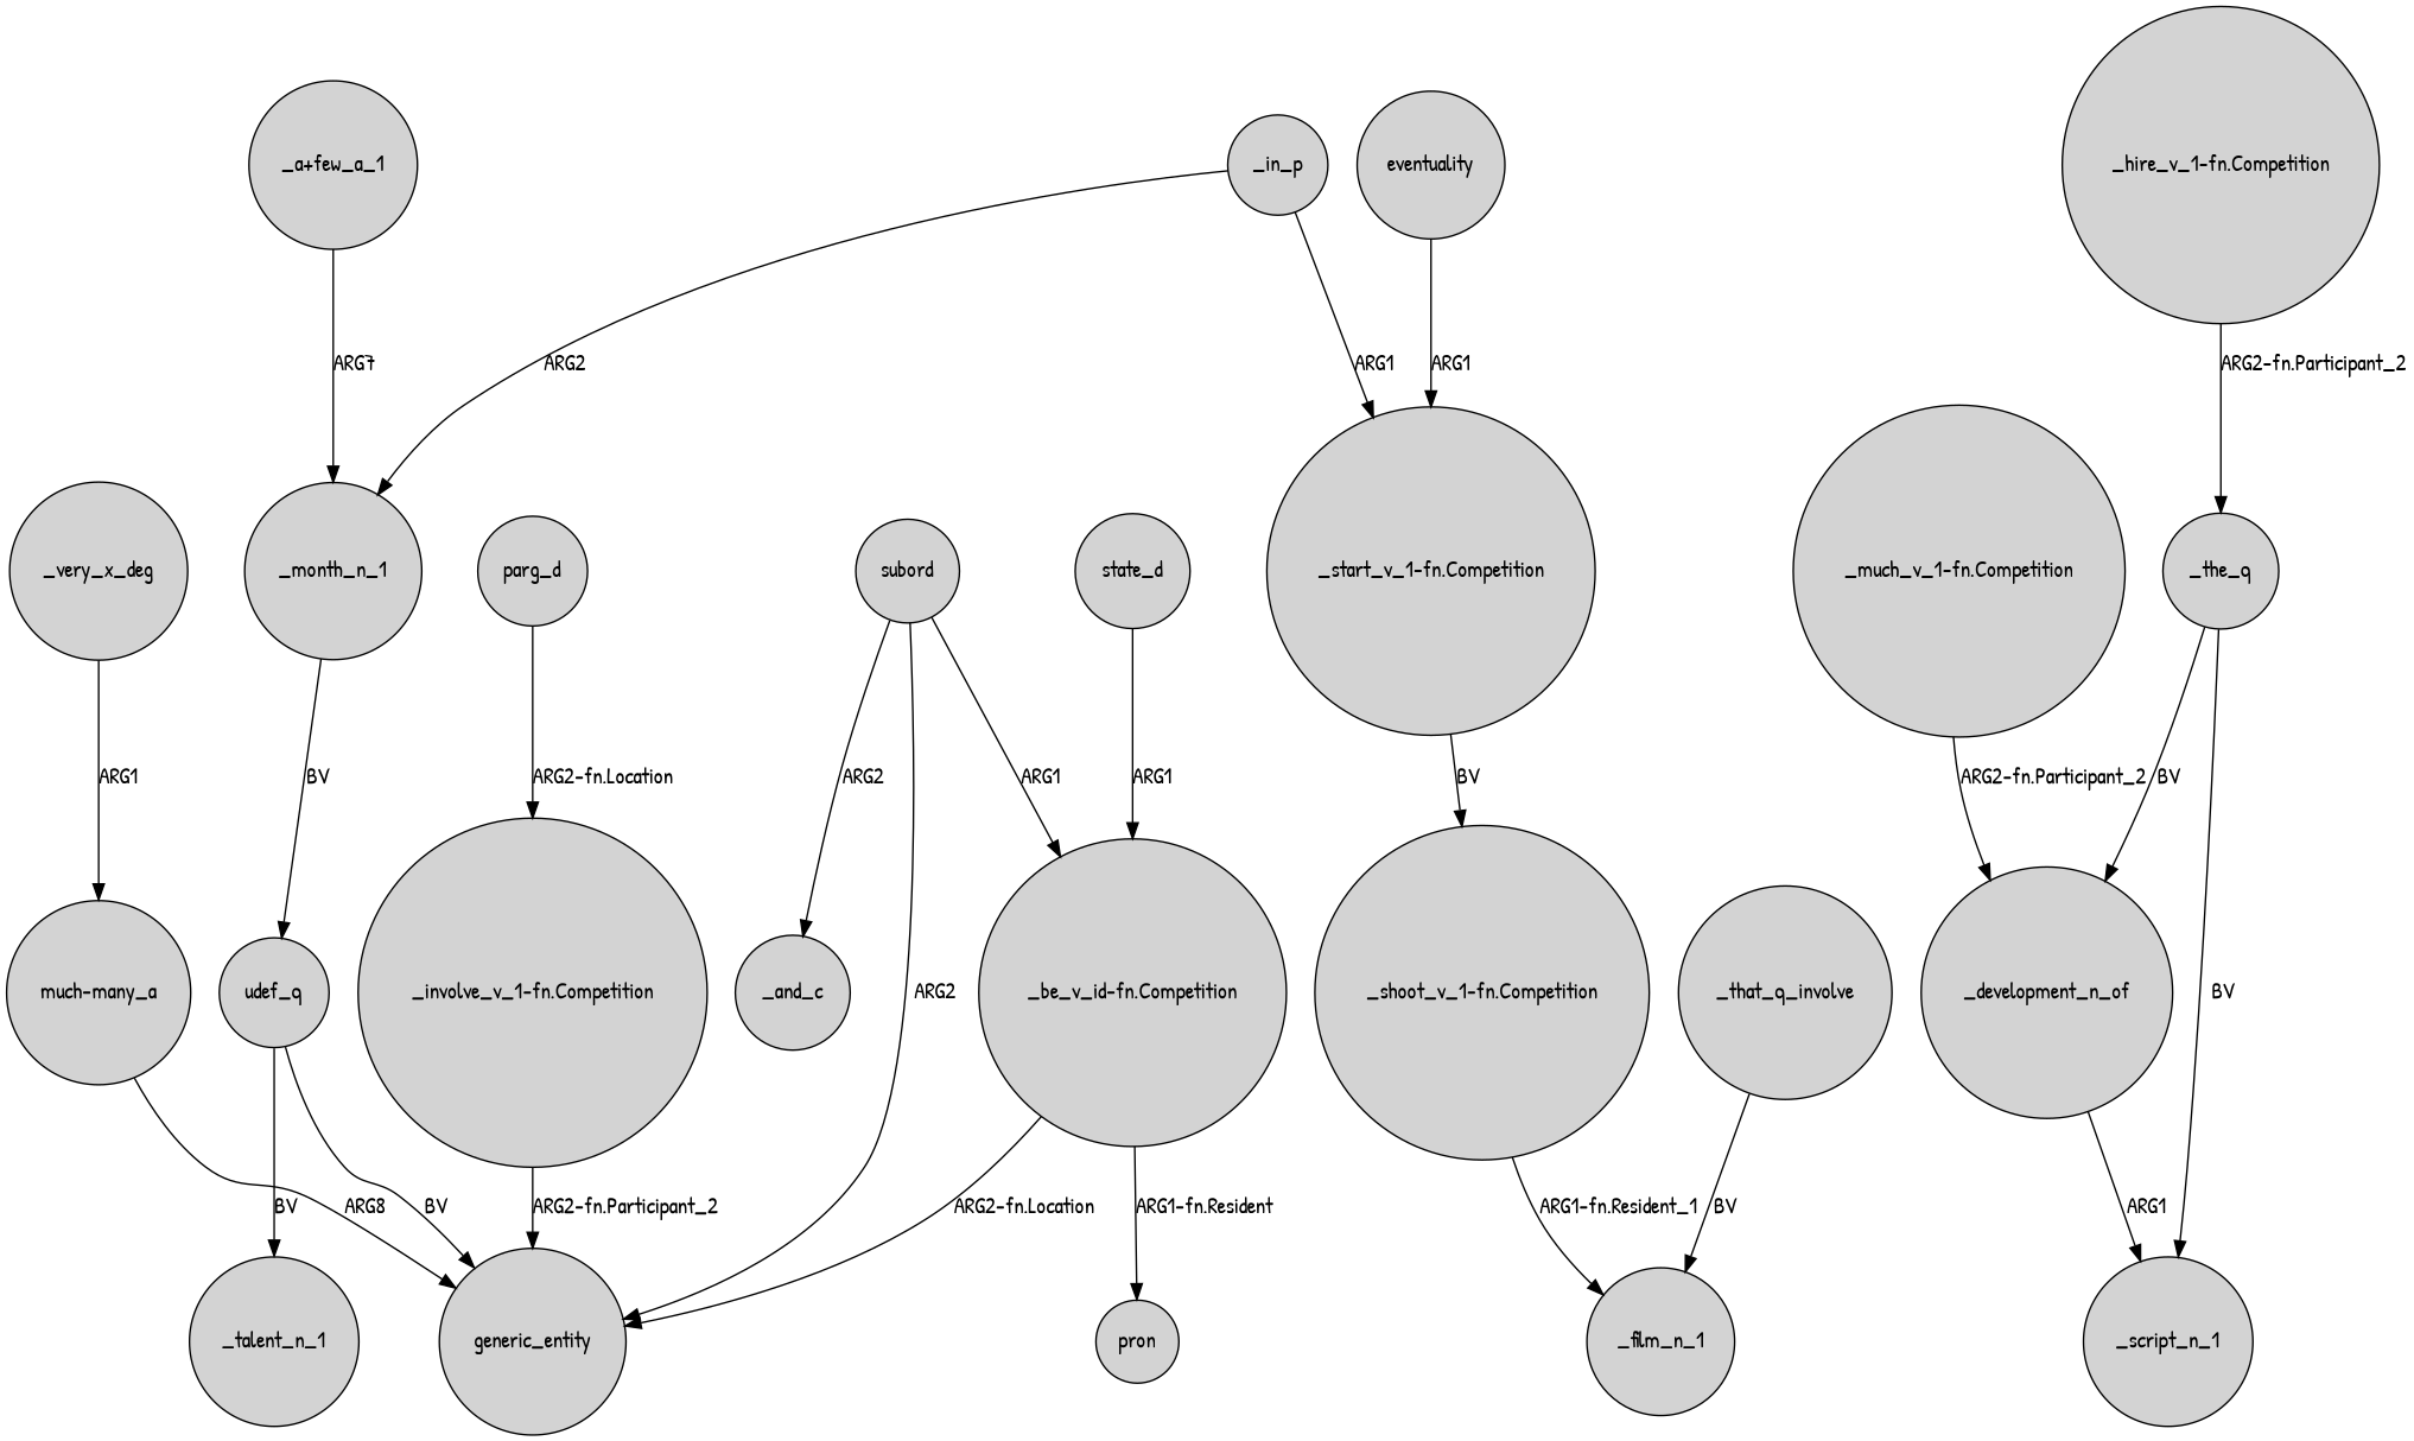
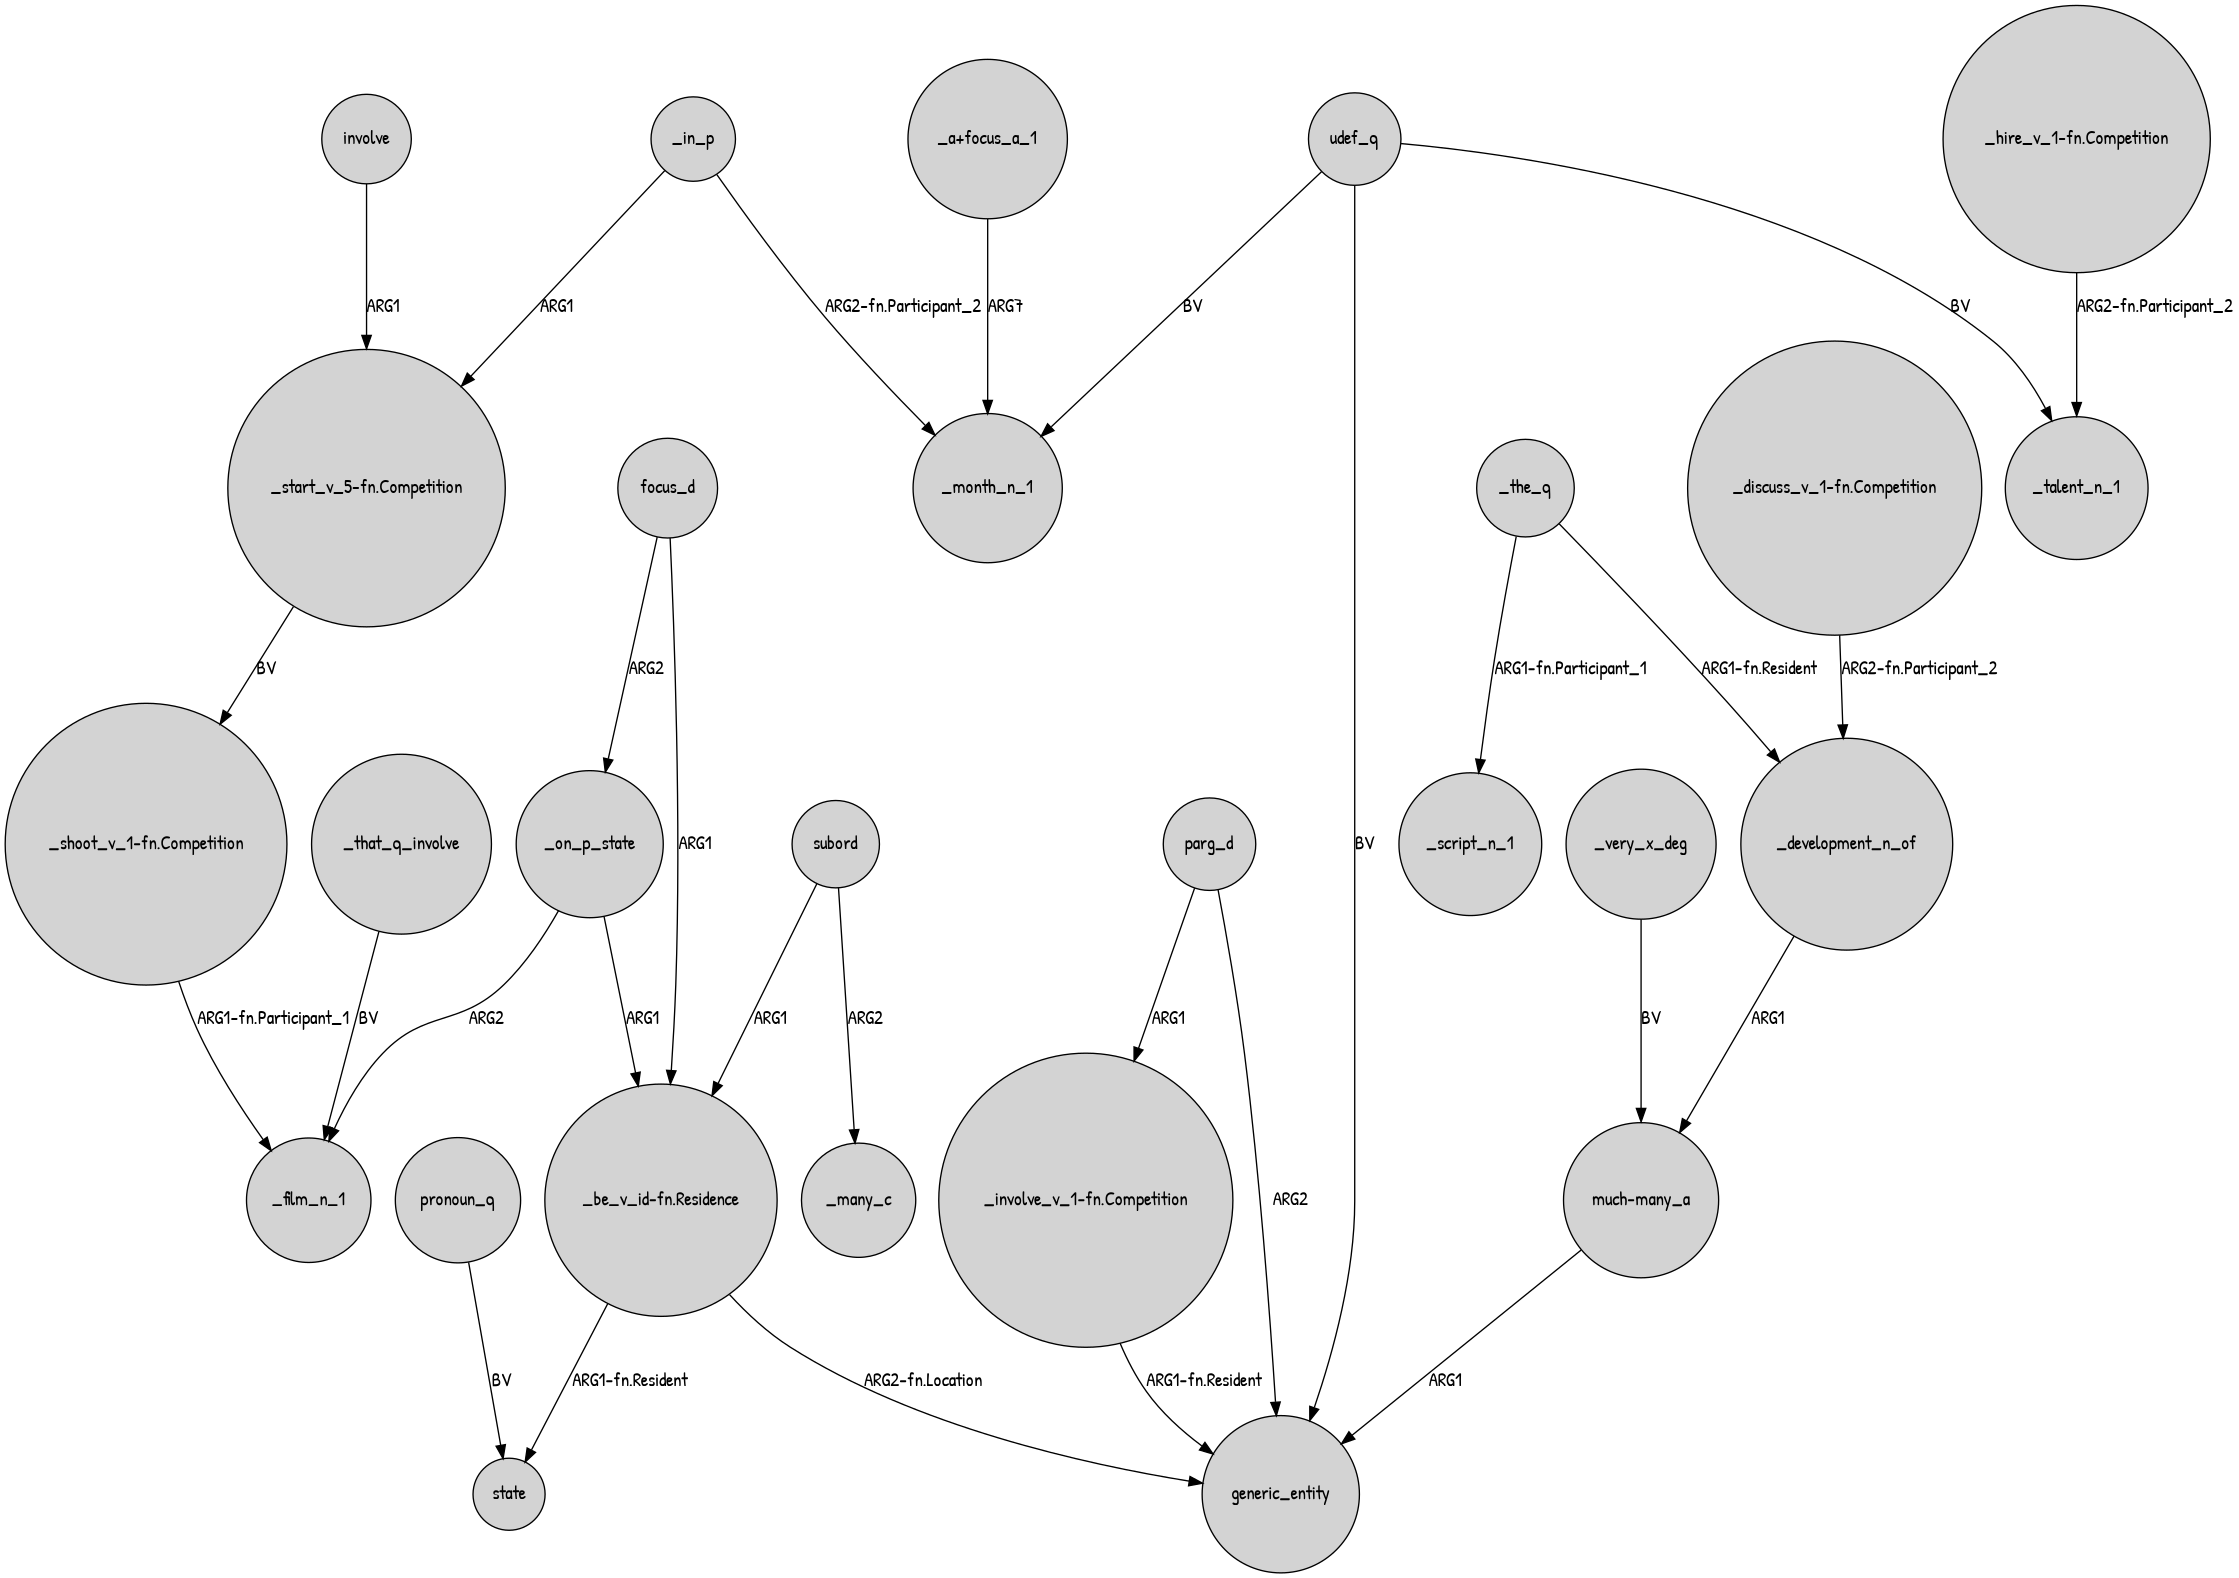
  digraph {
    fontname="Patrick Hand"
    node [fontname="Patrick Hand" shape=circle style=filled]
    edge [fontname="Patrick Hand"]
    udef_q
    _month_n_1
    generic_entity
    _talent_n_1
    subord
-   "_be_v_id-fn.Residence" [label="_be_v_id-fn.Competition"]
-   _and_c
-   pron
+   "_be_v_id-fn.Residence"
+   _and_c [label=_many_c]
+   pron [label=state]
    _the_q
    _development_n_of
    _script_n_1
+   _on_p_state
    _film_n_1
    parg_d
    "_involve_v_1-fn.Competition"
-   "_start_v_1-fn.Competition"
+   "_start_v_1-fn.Competition" [label="_start_v_5-fn.Competition"]
    "_shoot_v_1-fn.Competition"
-   focus_d [label=state_d]
+   focus_d
    "_hire_v_1-fn.Competition"
+   pronoun_q
    "much-many_a"
    _in_p
    n23 [label=_that_q_involve]
-   "_discuss_v_1-fn.Competition" [label="_much_v_1-fn.Competition"]
-   eventuality
+   "_discuss_v_1-fn.Competition"
+   eventuality [label=involve]
    _very_x_deg
-   "_a+few_a_1"
-   _month_n_1 -> udef_q [label=BV]
+   "_a+few_a_1" [label="_a+focus_a_1"]
+   udef_q -> _month_n_1 [label=BV]
    udef_q -> generic_entity [label=BV]
    udef_q -> _talent_n_1 [label=BV]
    subord -> "_be_v_id-fn.Residence" [label=ARG1]
    subord -> _and_c [label=ARG2]
    "_be_v_id-fn.Residence" -> generic_entity [label="ARG2-fn.Location"]
    "_be_v_id-fn.Residence" -> pron [label="ARG1-fn.Resident"]
-   _the_q -> _development_n_of [label=BV]
-   _the_q -> _script_n_1 [label=BV]
-   _development_n_of -> _script_n_1 [label=ARG1]
-   subord -> generic_entity [label=ARG2]
-   parg_d -> "_involve_v_1-fn.Competition" [label="ARG2-fn.Location"]
-   "_involve_v_1-fn.Competition" -> generic_entity [label="ARG2-fn.Participant_2"]
+   _the_q -> _development_n_of [label="ARG1-fn.Resident"]
+   _the_q -> _script_n_1 [label="ARG1-fn.Participant_1"]
+   _development_n_of -> "much-many_a" [label=ARG1]
+   _on_p_state -> "_be_v_id-fn.Residence" [label=ARG1]
+   _on_p_state -> _film_n_1 [label=ARG2]
+   parg_d -> generic_entity [label=ARG2]
+   parg_d -> "_involve_v_1-fn.Competition" [label=ARG1]
+   "_involve_v_1-fn.Competition" -> generic_entity [label="ARG1-fn.Resident"]
    "_start_v_1-fn.Competition" -> "_shoot_v_1-fn.Competition" [label=BV]
-   "_shoot_v_1-fn.Competition" -> _film_n_1 [label="ARG1-fn.Resident_1"]
+   "_shoot_v_1-fn.Competition" -> _film_n_1 [label="ARG1-fn.Participant_1"]
    focus_d -> "_be_v_id-fn.Residence" [label=ARG1]
-   "_hire_v_1-fn.Competition" -> _the_q [label="ARG2-fn.Participant_2"]
-   "much-many_a" -> generic_entity [label=ARG8]
-   _in_p -> _month_n_1 [label=ARG2]
+   focus_d -> _on_p_state [label=ARG2]
+   "_hire_v_1-fn.Competition" -> _talent_n_1 [label="ARG2-fn.Participant_2"]
+   pronoun_q -> pron [label=BV]
+   "much-many_a" -> generic_entity [label=ARG1]
+   _in_p -> _month_n_1 [label="ARG2-fn.Participant_2"]
    _in_p -> "_start_v_1-fn.Competition" [label=ARG1]
    n23 -> _film_n_1 [label=BV]
    "_discuss_v_1-fn.Competition" -> _development_n_of [label="ARG2-fn.Participant_2"]
    eventuality -> "_start_v_1-fn.Competition" [label=ARG1]
-   _very_x_deg -> "much-many_a" [label=ARG1]
+   _very_x_deg -> "much-many_a" [label=BV]
    "_a+few_a_1" -> _month_n_1 [label=ARG7]
  }
